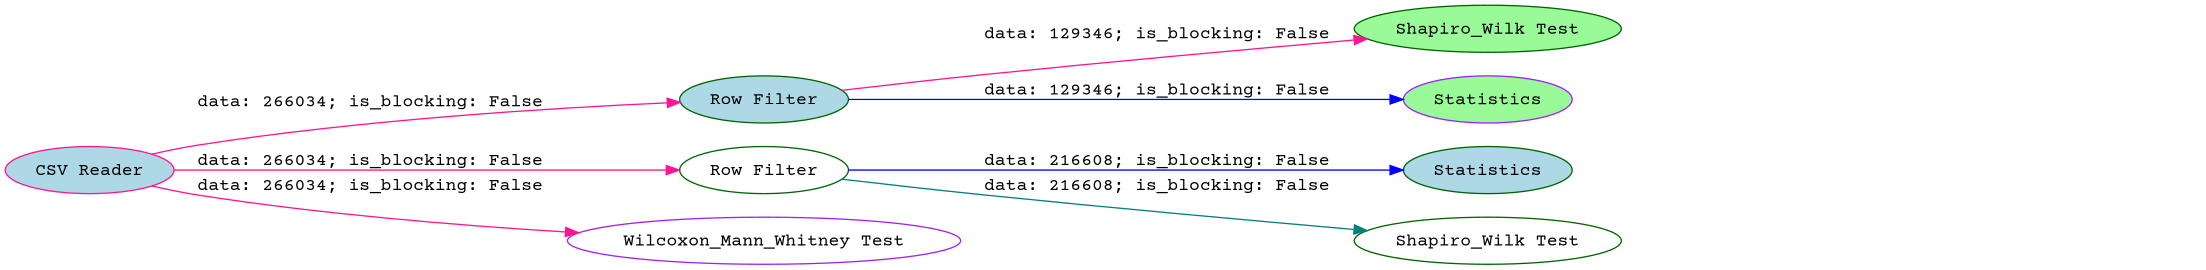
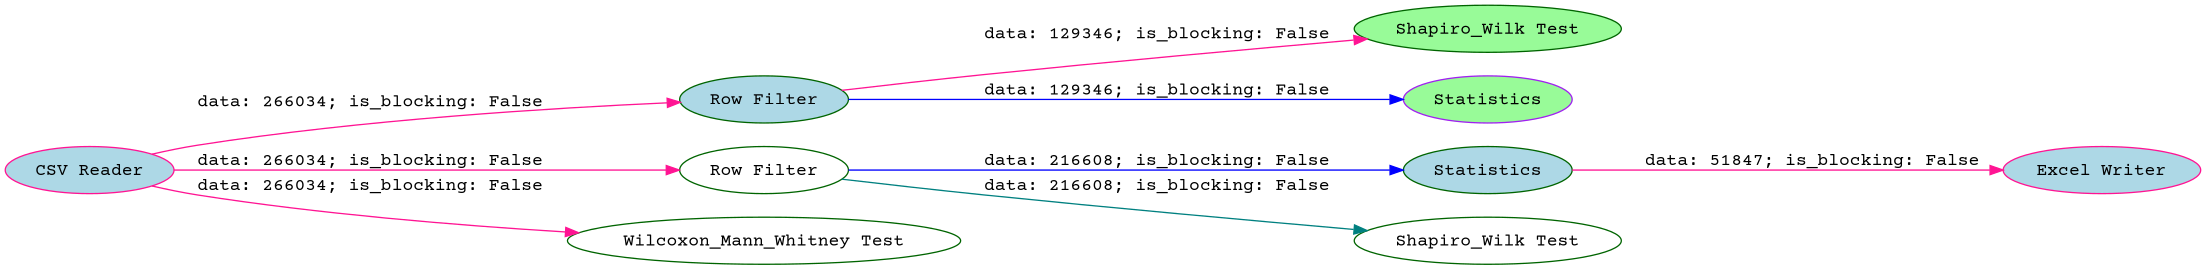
  digraph {
    fontname="Courier Prime"
    rankdir=LR
    node [color=darkgreen fillcolor=lightblue fontname="Courier Prime" style=filled]
    edge [color=deeppink fontname="Courier Prime"]
    n1 [label="Row Filter"]
    n2 [fillcolor=palegreen label="Shapiro_Wilk Test"]
    n3 [color=purple fillcolor=palegreen label=Statistics]
    n4 [label=Statistics]
+   n5 [color=deeppink label="Excel Writer"]
    n6 [fillcolor=white label="Row Filter"]
    n7 [fillcolor=white label="Shapiro_Wilk Test"]
-   n8 [color=purple fillcolor=white label="Wilcoxon_Mann_Whitney Test"]
+   n8 [fillcolor=white label="Wilcoxon_Mann_Whitney Test"]
    n9 [color=deeppink label="CSV Reader"]
    n1 -> n2 [label="data: 129346; is_blocking: False"]
    n1 -> n3 [color=blue label="data: 129346; is_blocking: False"]
+   n4 -> n5 [label="data: 51847; is_blocking: False"]
    n6 -> n4 [color=blue label="data: 216608; is_blocking: False"]
    n6 -> n7 [color=teal label="data: 216608; is_blocking: False"]
    n9 -> n1 [label="data: 266034; is_blocking: False"]
    n9 -> n6 [label="data: 266034; is_blocking: False"]
    n9 -> n8 [label="data: 266034; is_blocking: False"]
  }
